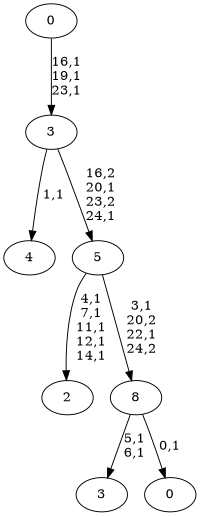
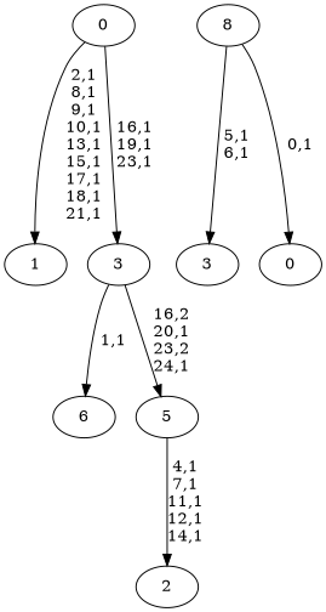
  digraph {
-   n1 [label=4]
+   n1 [label=6]
    n2 [label=3]
    n3 [label=2]
+   n4 [label=1]
    n5 [label=0]
    n6 [label=8]
    5
    3
    0
    n6 -> n2 [label="5,1\n6,1"]
    n6 -> n5 [label="0,1"]
    5 -> n3 [label="4,1\n7,1\n11,1\n12,1\n14,1"]
-   5 -> n6 [label="3,1\n20,2\n22,1\n24,2"]
    3 -> n1 [label="1,1"]
    3 -> 5 [label="16,2\n20,1\n23,2\n24,1"]
+   0 -> n4 [label="2,1\n8,1\n9,1\n10,1\n13,1\n15,1\n17,1\n18,1\n21,1"]
    0 -> 3 [label="16,1\n19,1\n23,1"]
  }
